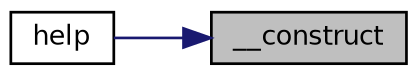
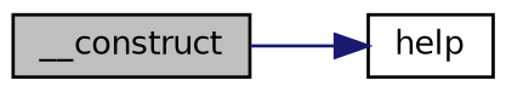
  digraph {
    rankdir=LR
    node [color=black fontname=Helvetica fontsize=10 shape=record style=filled]
    n1 [fillcolor=grey75 fontcolor=black height=0.2 label=__construct width=0.4]
    n2 [fillcolor=white height=0.2 label=help width=0.4]
-   n2 -> n1 [color=midnightblue fontname=Helvetica fontsize=10 labelfontname=Helvetica labelfontsize=10 style=solid]
+   n1 -> n2 [color=midnightblue fontname=Helvetica fontsize=10 labelfontname=Helvetica labelfontsize=10 style=solid]
  }
